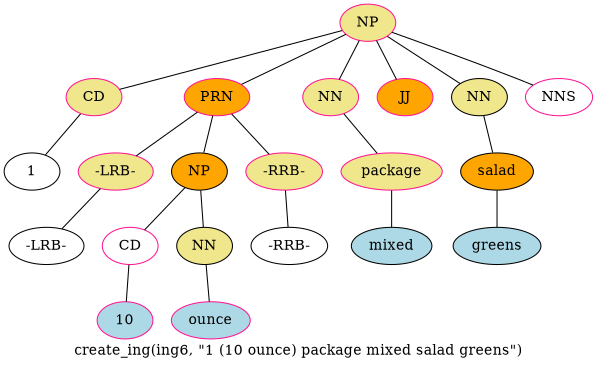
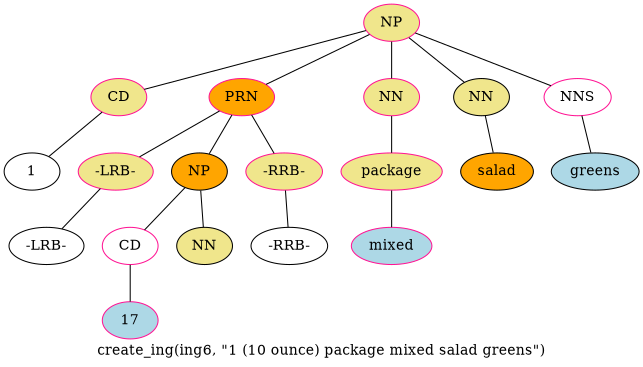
  graph {
    label="create_ing(ing6, \"1 (10 ounce) package mixed salad greens\")"
    node [color=deeppink fillcolor=khaki style=filled]
    n1 [label=NP]
    n2 [label=CD]
    n3 [fillcolor=orange label=PRN]
    n4 [label=NN]
-   n5 [fillcolor=orange label=JJ]
    n6 [color=black label=NN]
    n7 [fillcolor=white label=NNS]
    n8 [color=black fillcolor=white label=1]
    n9 [label="-LRB-"]
    n10 [color=black fillcolor=orange label=NP]
    n11 [label="-RRB-"]
    n12 [label=package]
    n13 [color=black fillcolor=orange label=salad]
    n14 [color=black fillcolor=lightblue label=greens]
    n15 [color=black fillcolor=white label="-LRB-"]
    n16 [fillcolor=white label=CD]
    n17 [color=black label=NN]
    n18 [color=black fillcolor=white label="-RRB-"]
-   n19 [fillcolor=lightblue label=10]
-   n20 [fillcolor=lightblue label=ounce]
-   n21 [color=black fillcolor=lightblue label=mixed]
+   n19 [fillcolor=lightblue label=17]
+   n21 [fillcolor=lightblue label=mixed]
    n1 -- n2
    n1 -- n3
    n1 -- n4
-   n1 -- n5
    n1 -- n6
    n1 -- n7
    n2 -- n8
    n3 -- n9
    n3 -- n10
    n3 -- n11
    n4 -- n12
    n6 -- n13
-   n13 -- n14
+   n7 -- n14
    n9 -- n15
    n10 -- n16
    n10 -- n17
    n11 -- n18
    n12 -- n21
    n16 -- n19
-   n17 -- n20
  }
